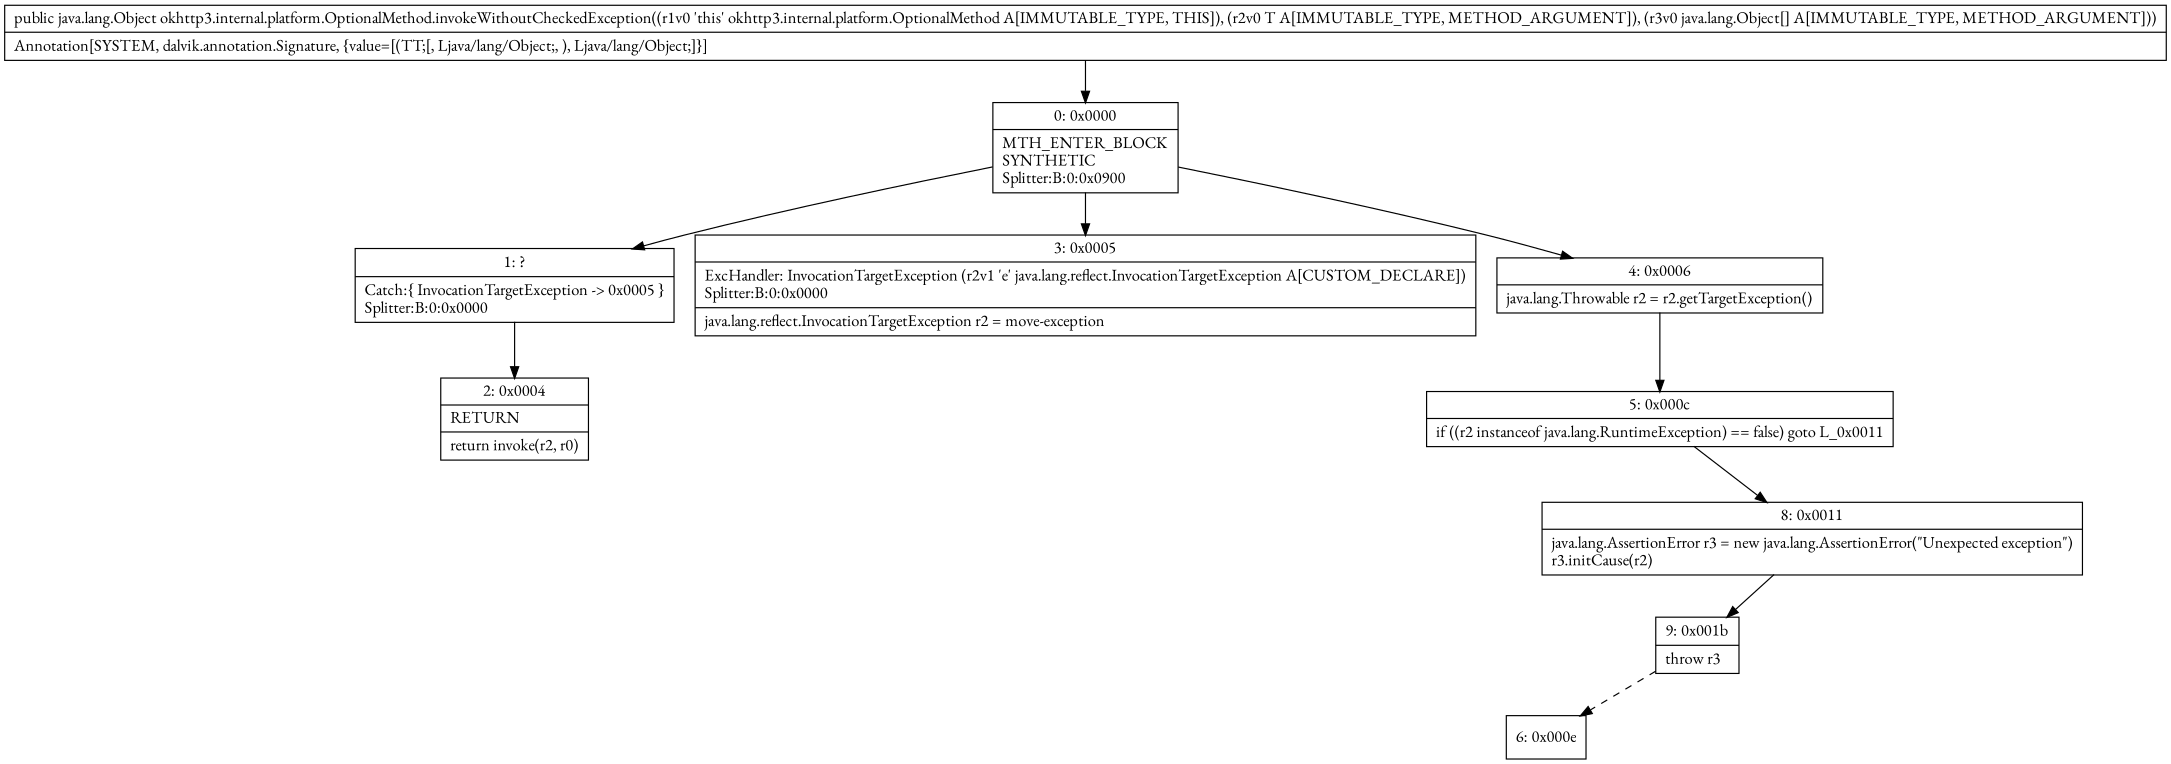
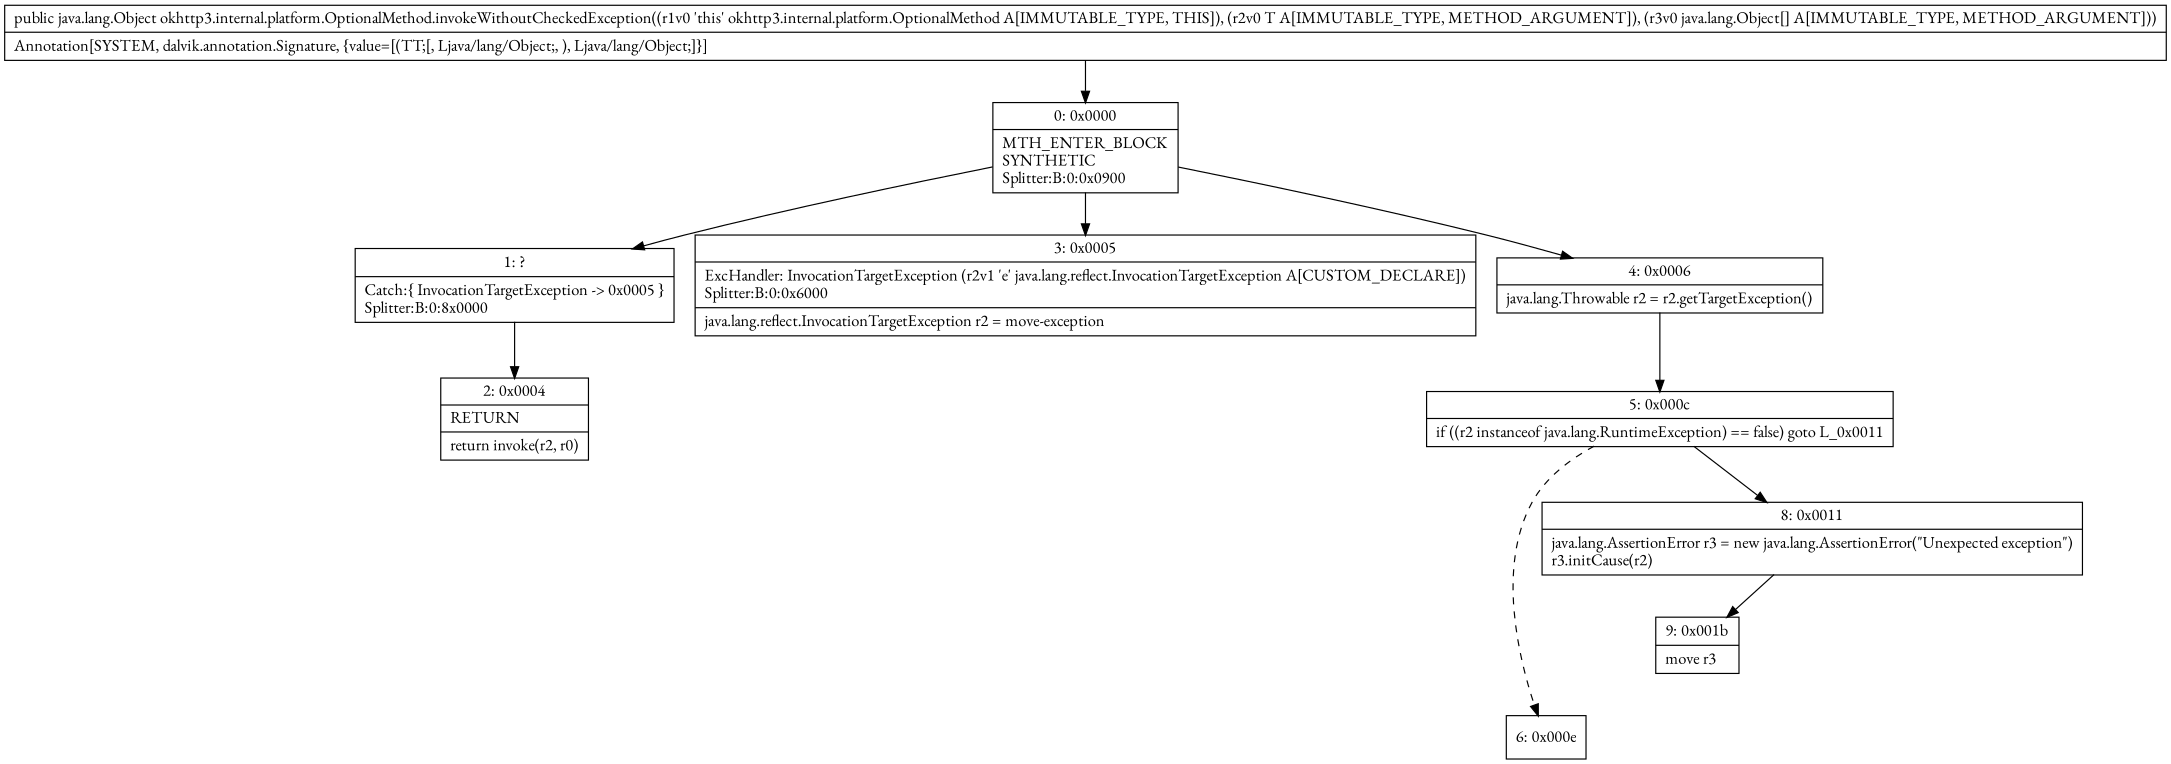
  digraph {
    fontname="EB Garamond"
    node [fontname="EB Garamond" shape=record]
    edge [fontname="EB Garamond"]
    n1 [label="{0\:\ 0x0000|MTH_ENTER_BLOCK\lSYNTHETIC\lSplitter:B:0:0x0900\l}"]
-   n2 [label="{1\:\ ?|Catch:\{ InvocationTargetException \-\> 0x0005 \}\lSplitter:B:0:0x0000\l}"]
-   n3 [label="{3\:\ 0x0005|ExcHandler: InvocationTargetException (r2v1 'e' java.lang.reflect.InvocationTargetException A[CUSTOM_DECLARE])\lSplitter:B:0:0x0000\l|java.lang.reflect.InvocationTargetException r2 = move\-exception\l}"]
+   n2 [label="{1\:\ ?|Catch:\{ InvocationTargetException \-\> 0x0005 \}\lSplitter:B:0:8x0000\l}"]
+   n3 [label="{3\:\ 0x0005|ExcHandler: InvocationTargetException (r2v1 'e' java.lang.reflect.InvocationTargetException A[CUSTOM_DECLARE])\lSplitter:B:0:0x6000\l|java.lang.reflect.InvocationTargetException r2 = move\-exception\l}"]
    n4 [label="{4\:\ 0x0006|java.lang.Throwable r2 = r2.getTargetException()\l}"]
    n5 [label="{2\:\ 0x0004|RETURN\l|return invoke(r2, r0)\l}"]
    n6 [label="{5\:\ 0x000c|if ((r2 instanceof java.lang.RuntimeException) == false) goto L_0x0011\l}"]
    n7 [label="{6\:\ 0x000e}"]
    n8 [label="{8\:\ 0x0011|java.lang.AssertionError r3 = new java.lang.AssertionError(\"Unexpected exception\")\lr3.initCause(r2)\l}"]
-   n9 [label="{9\:\ 0x001b|throw r3\l}"]
+   n9 [label="{9\:\ 0x001b|move r3\l}"]
    n10 [label="{public java.lang.Object okhttp3.internal.platform.OptionalMethod.invokeWithoutCheckedException((r1v0 'this' okhttp3.internal.platform.OptionalMethod A[IMMUTABLE_TYPE, THIS]), (r2v0 T A[IMMUTABLE_TYPE, METHOD_ARGUMENT]), (r3v0 java.lang.Object[] A[IMMUTABLE_TYPE, METHOD_ARGUMENT]))  | Annotation[SYSTEM, dalvik.annotation.Signature, \{value=[(TT;[, Ljava\/lang\/Object;, ), Ljava\/lang\/Object;]\}]\l}"]
    n1 -> n2
    n1 -> n3
    n1 -> n4
    n2 -> n5
    n4 -> n6
-   n9 -> n7 [style=dashed]
+   n6 -> n7 [style=dashed]
    n6 -> n8
    n8 -> n9
    n10 -> n1
  }
